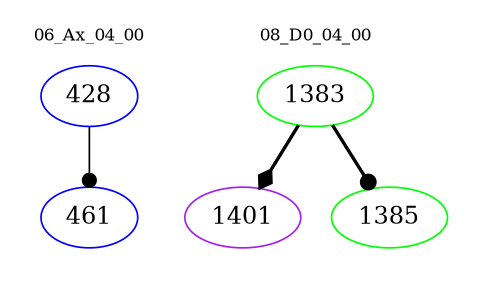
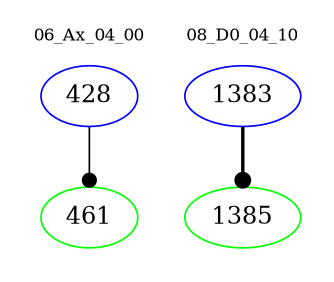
  digraph {
    node [color=blue]
    edge [arrowhead=dot color=black style=bold]
    n1 [label=428]
-   n2 [label=461]
-   n3 [color=green label=1383]
-   n4 [color=purple label=1401]
+   n2 [color=green label=461]
+   n3 [label=1383]
    n5 [color=green label=1385]
    subgraph cluster_1 {
      color=white
      fontsize=10
      label="06_Ax_04_00"
      n1
      n2
    }
    subgraph cluster_2 {
      color=white
      fontsize=10
-     label="08_D0_04_00"
+     label="08_D0_04_10"
      n3
-     n4
      n5
    }
    n1 -> n2 [style=solid]
-   n3 -> n4 [arrowhead=diamond]
    n3 -> n5
  }
